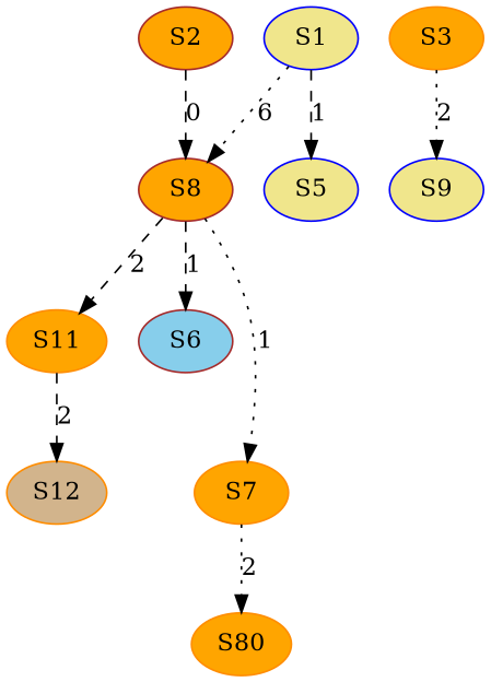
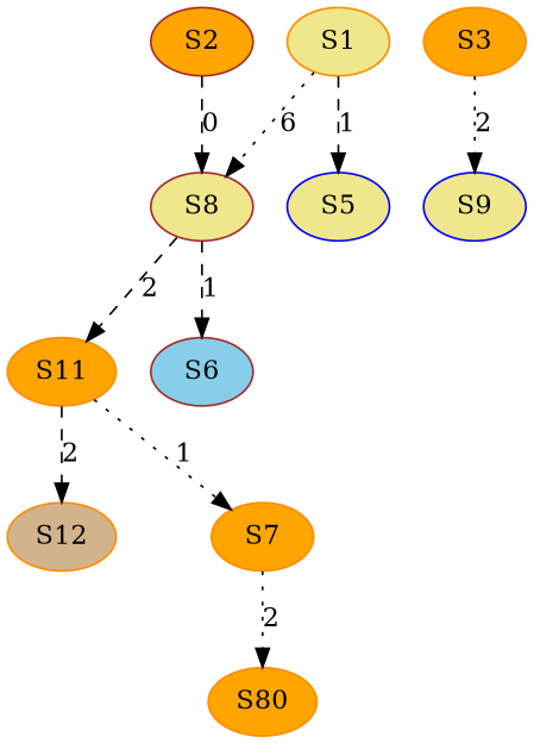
  strict digraph {
    node [color=darkorange fillcolor=orange style=filled]
    edge [style=dashed]
-   S8 [color=brown]
+   S8 [color=brown fillcolor=khaki]
    S11
    S6 [color=brown fillcolor=skyblue]
    S2 [color=brown]
    S7
    S12 [fillcolor=tan]
    S9 [color=blue fillcolor=khaki]
    S3
    n9 [label=S80]
-   S1 [color=blue fillcolor=khaki]
+   S1 [fillcolor=khaki]
    S5 [color=blue fillcolor=khaki]
    S8 -> S11 [label=2]
    S8 -> S6 [label=1]
-   S8 -> S7 [label=1 style=dotted]
+   S11 -> S7 [label=1 style=dotted]
    S11 -> S12 [label=2]
    S2 -> S8 [label=0]
    S7 -> n9 [label=2 style=dotted]
    S3 -> S9 [label=2 style=dotted]
    S1 -> S8 [label=6 style=dotted]
    S1 -> S5 [label=1]
  }
